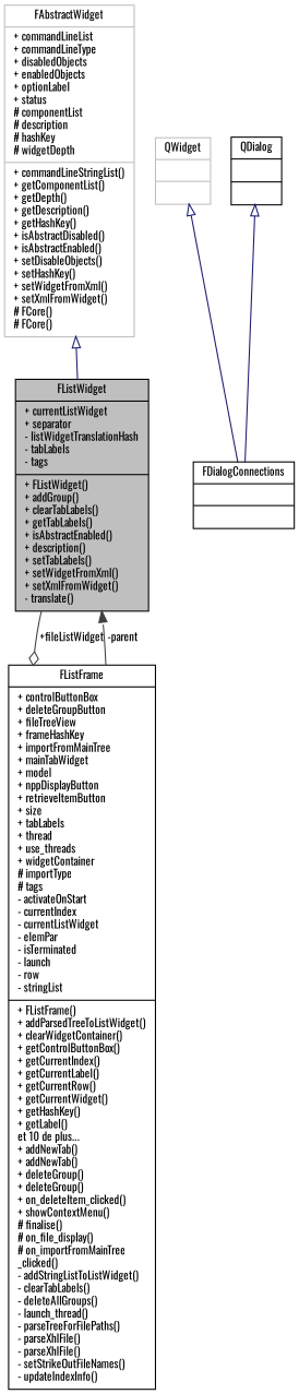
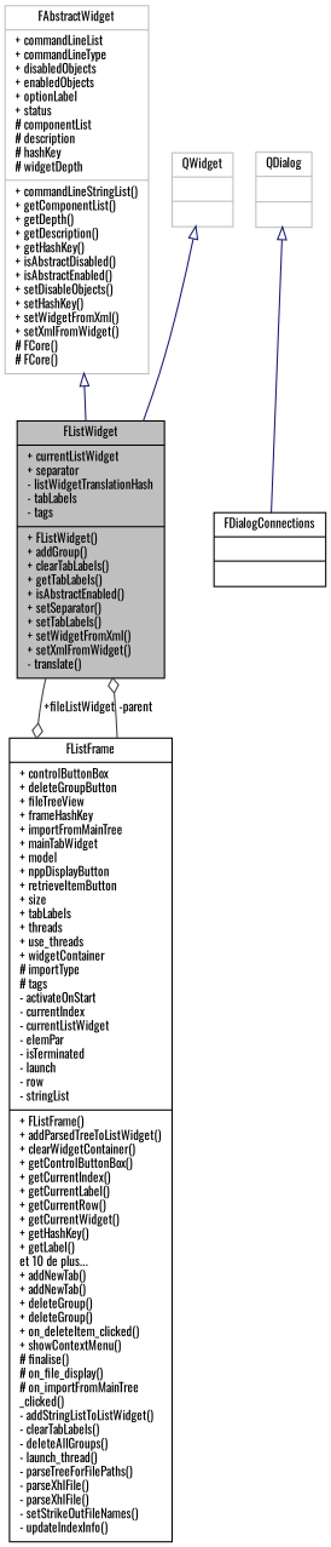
  digraph {
    fontname=Oswald
    node [color=black fillcolor=white fontname=Oswald fontsize=10 shape=record style=filled]
    edge [color=midnightblue fontname=Oswald fontsize=10 labelfontname=Helvetica labelfontsize=10 style=solid arrowtail=onormal dir=back]
-   n1 [fillcolor=grey75 fontcolor=black height=0.2 label="{FListWidget\n|+ currentListWidget\l+ separator\l- listWidgetTranslationHash\l- tabLabels\l- tags\l|+ FListWidget()\l+ addGroup()\l+ clearTabLabels()\l+ getTabLabels()\l+ isAbstractEnabled()\l+ description()\l+ setTabLabels()\l+ setWidgetFromXml()\l+ setXmlFromWidget()\l- translate()\l}" width=0.4]
-   n2 [height=0.2 label="{FListFrame\n|+ controlButtonBox\l+ deleteGroupButton\l+ fileTreeView\l+ frameHashKey\l+ importFromMainTree\l+ mainTabWidget\l+ model\l+ nppDisplayButton\l+ retrieveItemButton\l+ size\l+ tabLabels\l+ thread\l+ use_threads\l+ widgetContainer\l# importType\l# tags\l- activateOnStart\l- currentIndex\l- currentListWidget\l- elemPar\l- isTerminated\l- launch\l- row\l- stringList\l|+ FListFrame()\l+ addParsedTreeToListWidget()\l+ clearWidgetContainer()\l+ getControlButtonBox()\l+ getCurrentIndex()\l+ getCurrentLabel()\l+ getCurrentRow()\l+ getCurrentWidget()\l+ getHashKey()\l+ getLabel()\let 10 de plus...\l+ addNewTab()\l+ addNewTab()\l+ deleteGroup()\l+ deleteGroup()\l+ on_deleteItem_clicked()\l+ showContextMenu()\l# finalise()\l# on_file_display()\l# on_importFromMainTree\l_clicked()\l- addStringListToListWidget()\l- clearTabLabels()\l- deleteAllGroups()\l- launch_thread()\l- parseTreeForFilePaths()\l- parseXhlFile()\l- parseXhlFile()\l- setStrikeOutFileNames()\l- updateIndexInfo()\l}" width=0.4]
+   n1 [fillcolor=grey75 fontcolor=black height=0.2 label="{FListWidget\n|+ currentListWidget\l+ separator\l- listWidgetTranslationHash\l- tabLabels\l- tags\l|+ FListWidget()\l+ addGroup()\l+ clearTabLabels()\l+ getTabLabels()\l+ isAbstractEnabled()\l+ setSeparator()\l+ setTabLabels()\l+ setWidgetFromXml()\l+ setXmlFromWidget()\l- translate()\l}" width=0.4]
+   n2 [height=0.2 label="{FListFrame\n|+ controlButtonBox\l+ deleteGroupButton\l+ fileTreeView\l+ frameHashKey\l+ importFromMainTree\l+ mainTabWidget\l+ model\l+ nppDisplayButton\l+ retrieveItemButton\l+ size\l+ tabLabels\l+ threads\l+ use_threads\l+ widgetContainer\l# importType\l# tags\l- activateOnStart\l- currentIndex\l- currentListWidget\l- elemPar\l- isTerminated\l- launch\l- row\l- stringList\l|+ FListFrame()\l+ addParsedTreeToListWidget()\l+ clearWidgetContainer()\l+ getControlButtonBox()\l+ getCurrentIndex()\l+ getCurrentLabel()\l+ getCurrentRow()\l+ getCurrentWidget()\l+ getHashKey()\l+ getLabel()\let 10 de plus...\l+ addNewTab()\l+ addNewTab()\l+ deleteGroup()\l+ deleteGroup()\l+ on_deleteItem_clicked()\l+ showContextMenu()\l# finalise()\l# on_file_display()\l# on_importFromMainTree\l_clicked()\l- addStringListToListWidget()\l- clearTabLabels()\l- deleteAllGroups()\l- launch_thread()\l- parseTreeForFilePaths()\l- parseXhlFile()\l- parseXhlFile()\l- setStrikeOutFileNames()\l- updateIndexInfo()\l}" width=0.4]
    n3 [color=grey75 height=0.2 label="{QWidget\n||}" width=0.4]
    n4 [color=grey75 height=0.2 label="{FAbstractWidget\n|+ commandLineList\l+ commandLineType\l+ disabledObjects\l+ enabledObjects\l+ optionLabel\l+ status\l# componentList\l# description\l# hashKey\l# widgetDepth\l|+ commandLineStringList()\l+ getComponentList()\l+ getDepth()\l+ getDescription()\l+ getHashKey()\l+ isAbstractDisabled()\l+ isAbstractEnabled()\l+ setDisableObjects()\l+ setHashKey()\l+ setWidgetFromXml()\l+ setXmlFromWidget()\l# FCore()\l# FCore()\l}" width=0.4]
    n5 [height=0.2 label="{FDialogConnections\n||}" width=0.4]
-   n6 [height=0.2 label="{QDialog\n||}" width=0.4]
+   n6 [color=grey75 height=0.2 label="{QDialog\n||}" width=0.4]
    n1 -> n2 [arrowhead=odiamond color=grey25 label=" +fileListWidget" arrowtail="" dir=""]
-   n2 -> n1 [arrowhead=normal color=grey25 label=" -parent" arrowtail="" dir=""]
-   n3 -> n5
+   n2 -> n1 [arrowhead=odiamond color=grey25 label=" -parent" arrowtail="" dir=""]
+   n3 -> n1
    n4 -> n1
    n6 -> n5
  }
